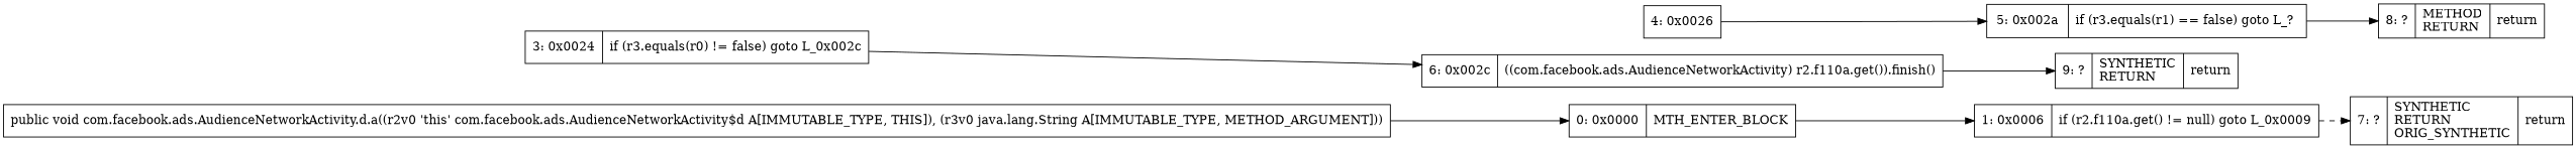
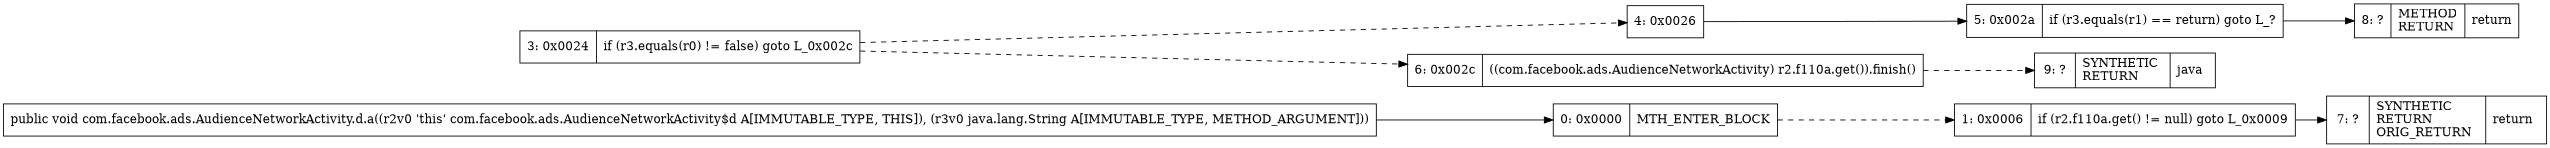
  digraph {
    rankdir=LR
    node [shape=record]
    n1 [label="{0\:\ 0x0000|MTH_ENTER_BLOCK\l}"]
    n2 [label="{1\:\ 0x0006|if (r2.f110a.get() != null) goto L_0x0009\l}"]
-   n3 [label="{7\:\ ?|SYNTHETIC\lRETURN\lORIG_SYNTHETIC\l|return\l}"]
+   n3 [label="{7\:\ ?|SYNTHETIC\lRETURN\lORIG_RETURN\l|return\l}"]
    n4 [label="{3\:\ 0x0024|if (r3.equals(r0) != false) goto L_0x002c\l}"]
    n5 [label="{4\:\ 0x0026}"]
    n6 [label="{6\:\ 0x002c|((com.facebook.ads.AudienceNetworkActivity) r2.f110a.get()).finish()\l}"]
-   n7 [label="{5\:\ 0x002a|if (r3.equals(r1) == false) goto L_?\l}"]
-   n8 [label="{9\:\ ?|SYNTHETIC\lRETURN\l|return\l}"]
+   n7 [label="{5\:\ 0x002a|if (r3.equals(r1) == return) goto L_?\l}"]
+   n8 [label="{9\:\ ?|SYNTHETIC\lRETURN\l|java\l}"]
    n9 [label="{8\:\ ?|METHOD\lRETURN\l|return\l}"]
    n10 [label="{public void com.facebook.ads.AudienceNetworkActivity.d.a((r2v0 'this' com.facebook.ads.AudienceNetworkActivity$d A[IMMUTABLE_TYPE, THIS]), (r3v0 java.lang.String A[IMMUTABLE_TYPE, METHOD_ARGUMENT])) }"]
-   n1 -> n2
-   n2 -> n3 [style=dashed]
-   n4 -> n6
+   n1 -> n2 [style=dashed]
+   n2 -> n3 [style=solid]
+   n4 -> n5 [style=dashed]
+   n4 -> n6 [style=dashed]
    n5 -> n7
-   n6 -> n8
+   n6 -> n8 [style=dashed]
    n7 -> n9
    n10 -> n1
  }
